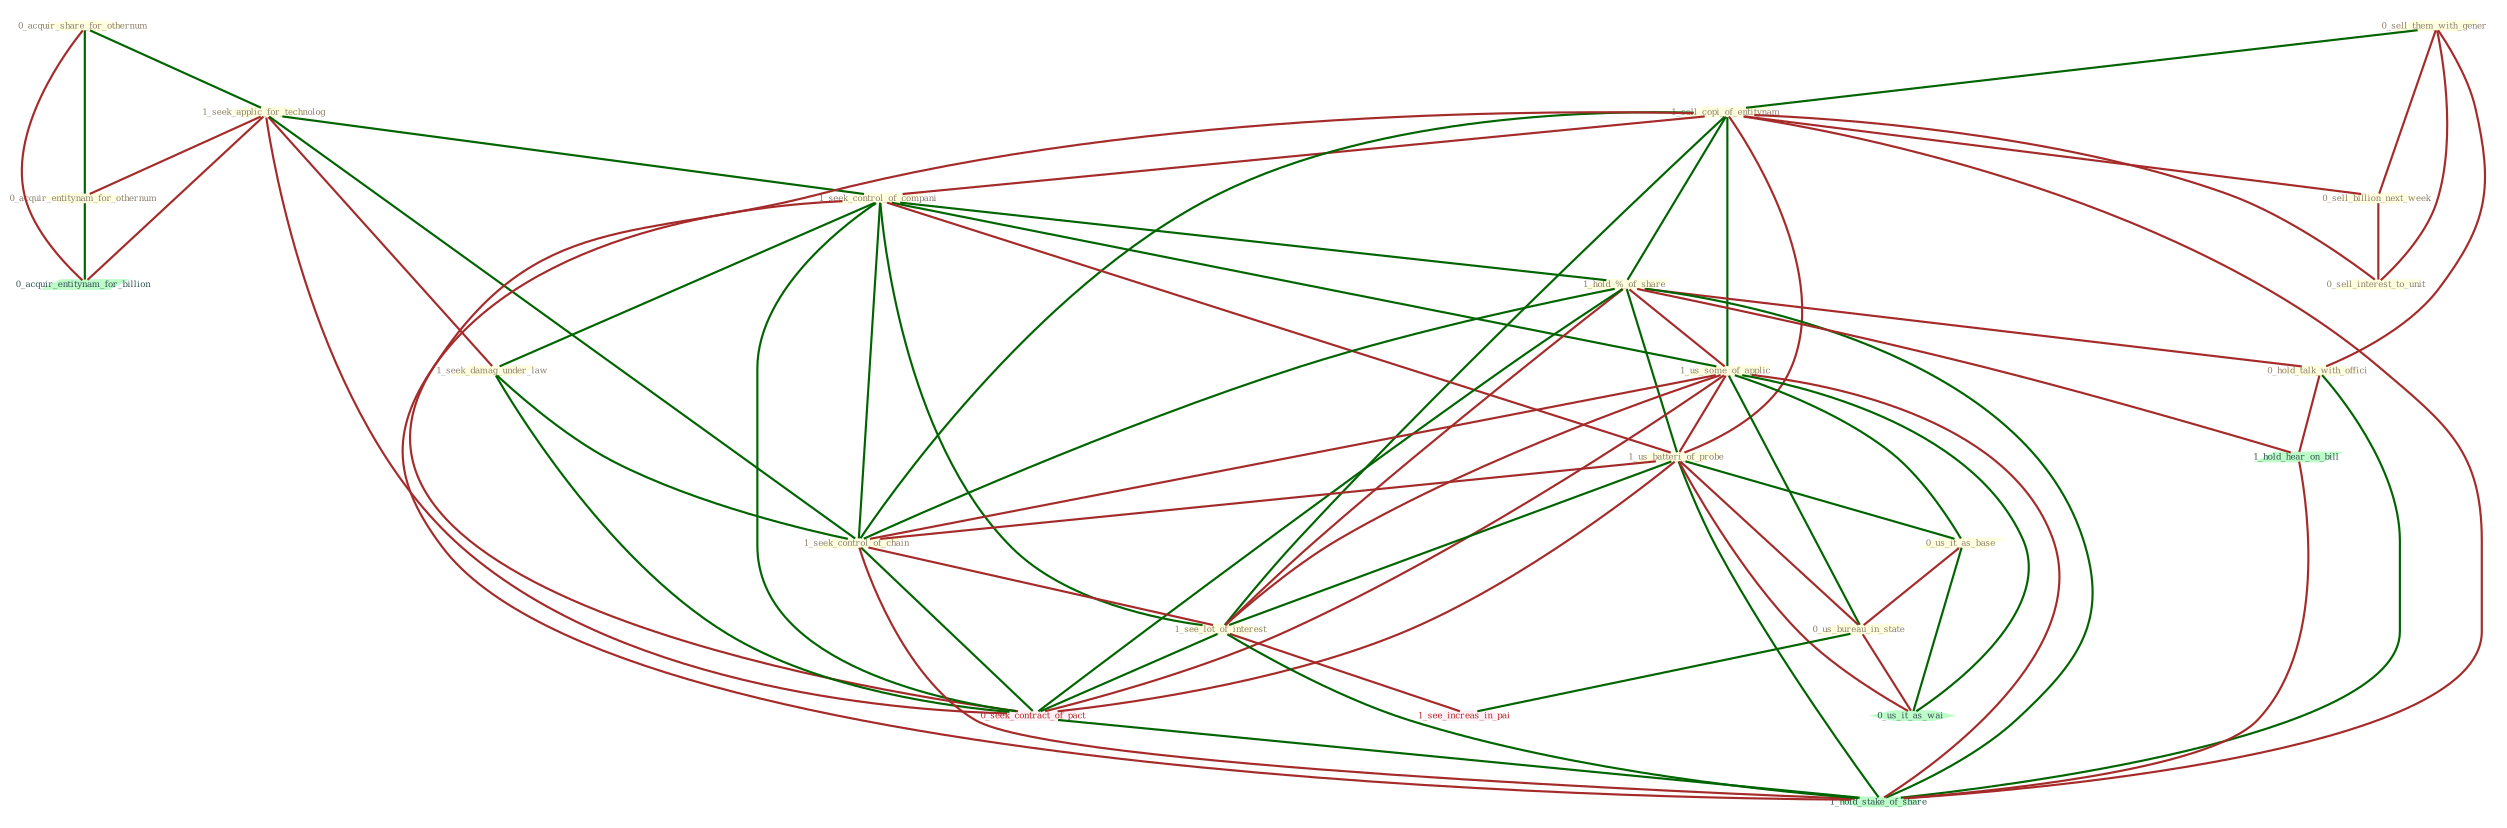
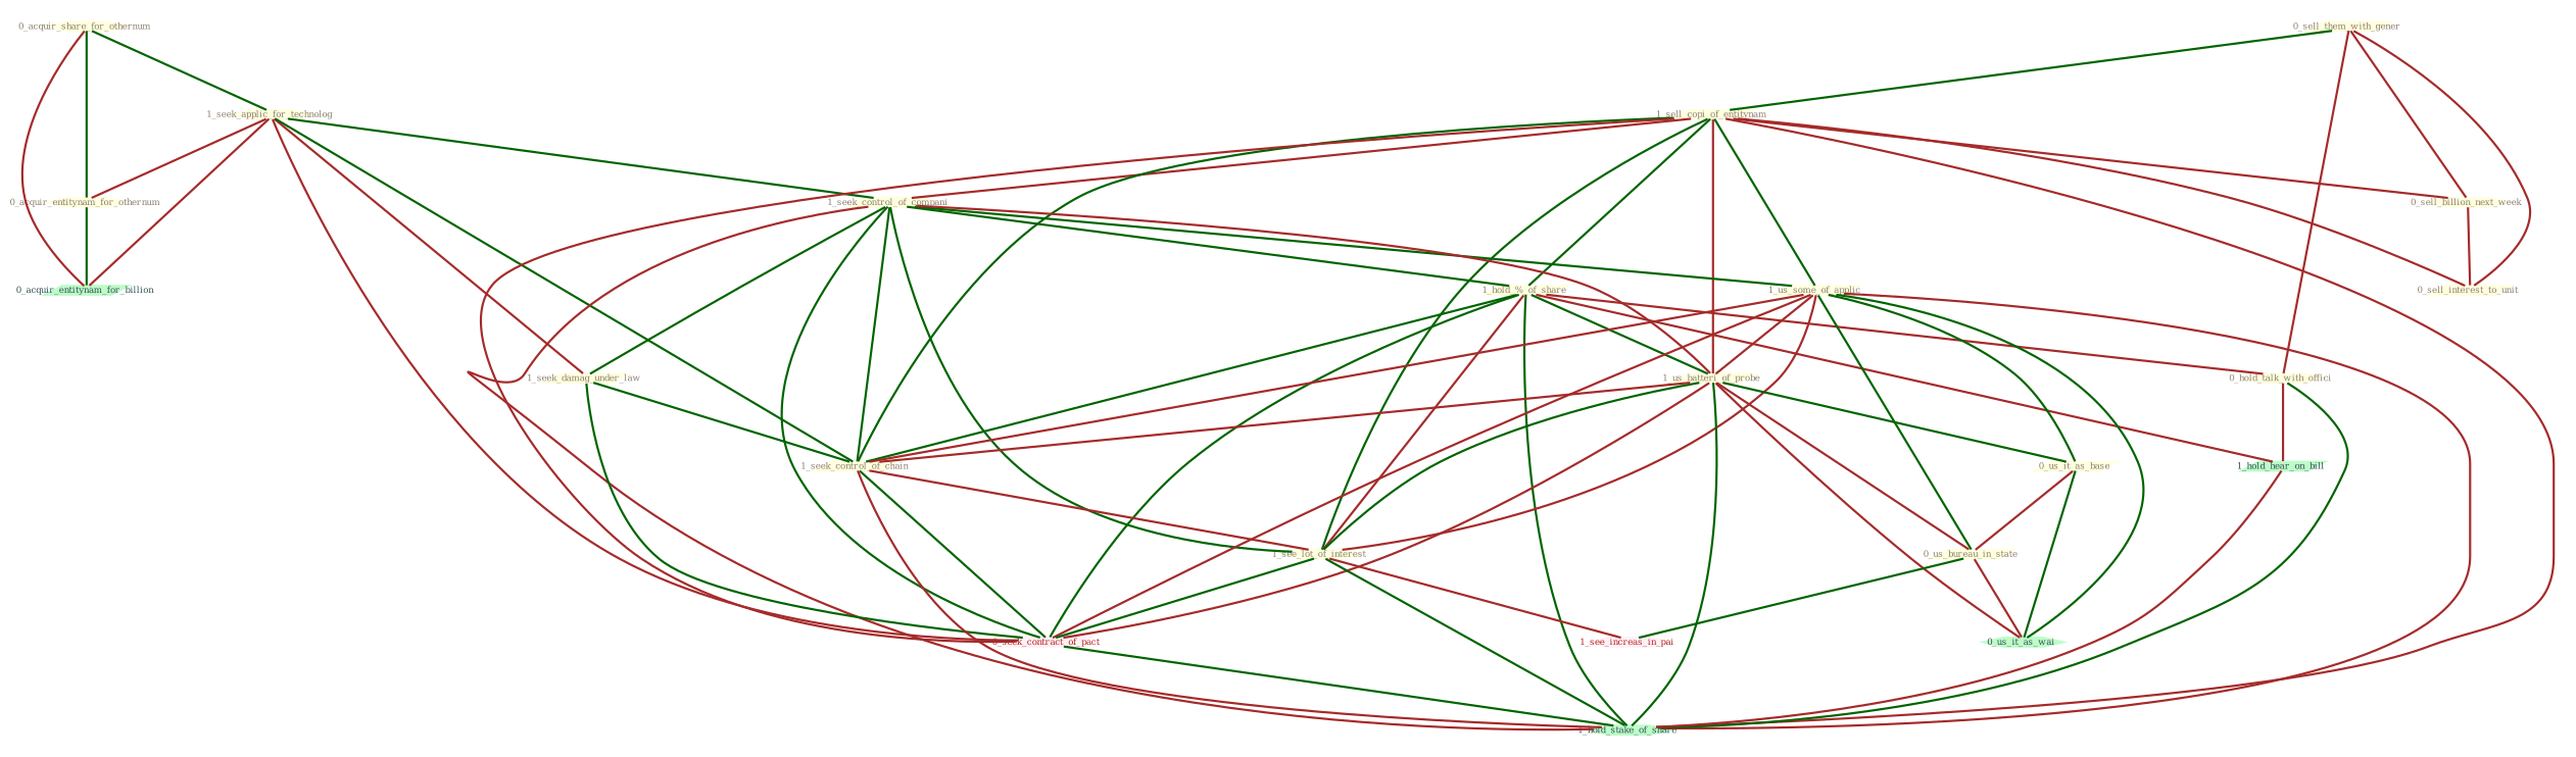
  graph {
    node [color="#ffffe0" fixedsize=true fontcolor="#8b7d6b" fontsize=4 shape=parallelogram style=filled]
    edge [color=brown w=1]
    "0_acquir_share_for_othernum " [height=.06 shape=hexagon width=.5]
    "0_sell_them_with_gener " [height=.06 width=.5]
    "1_seek_applic_for_technolog " [height=.06 shape=hexagon width=.5]
    "1_sell_copi_of_entitynam " [height=.06 width=.5]
    "1_seek_control_of_compani " [height=.06 width=.5]
    "1_hold_%_of_share " [height=.06 width=.5]
    "1_us_some_of_applic " [height=.06 width=.5]
    "0_sell_billion_next_week " [height=.06 shape=hexagon width=.5]
    "1_us_batteri_of_probe " [height=.06 width=.5]
    "0_acquir_entitynam_for_othernum " [height=.06 shape=hexagon width=.5]
    "0_us_it_as_base " [height=.06 width=.5]
    "0_sell_interest_to_unit " [height=.06 width=.5]
    "0_us_bureau_in_state " [height=.06 width=.5]
    "0_hold_talk_with_offici " [height=.06 shape=hexagon width=.5]
    "1_seek_damag_under_law " [height=.06 width=.5]
    "1_seek_control_of_chain " [height=.06 width=.5]
    "1_see_lot_of_interest " [height=.06 shape=hexagon width=.5]
    "0_seek_contract_of_pact " [color="#fff0f5" fontcolor="#b22222" height=.06 width=.5]
    "1_see_increas_in_pai " [color="#fff0f5" fontcolor="#b22222" height=.06 shape=hexagon width=.5]
    "0_acquir_entitynam_for_billion " [color="#BDFCC9" fontcolor="#2f4f4f" height=.06 width=.5]
    "1_hold_stake_of_share " [color="#BDFCC9" fontcolor="#2f4f4f" height=.06 shape=hexagon width=.5]
    "1_hold_hear_on_bill " [color="#BDFCC9" fontcolor="#2f4f4f" height=.06 width=.5]
    "0_us_it_as_wai " [color="#BDFCC9" fontcolor="#2f4f4f" height=.06 shape=hexagon width=.5]
    subgraph sub_1 {
      "0_acquir_share_for_othernum "
      "0_sell_them_with_gener "
      "1_seek_applic_for_technolog "
      "1_sell_copi_of_entitynam "
      "1_seek_control_of_compani "
      "1_hold_%_of_share "
      "1_us_some_of_applic "
      "0_sell_billion_next_week "
      "1_us_batteri_of_probe "
      "0_acquir_entitynam_for_othernum "
      "0_us_it_as_base "
      "0_sell_interest_to_unit "
      "0_us_bureau_in_state "
      "0_hold_talk_with_offici "
      "1_seek_damag_under_law "
      "1_seek_control_of_chain "
      "1_see_lot_of_interest "
    }
    subgraph sub_2 {
      "0_seek_contract_of_pact "
      "1_see_increas_in_pai "
    }
    "0_acquir_share_for_othernum " -- "1_seek_applic_for_technolog " [color=darkgreen]
    "0_acquir_share_for_othernum " -- "0_acquir_entitynam_for_othernum " [color=darkgreen w=3]
    "0_acquir_share_for_othernum " -- "0_acquir_entitynam_for_billion " [w=2]
    "0_sell_them_with_gener " -- "1_sell_copi_of_entitynam " [color=darkgreen]
    "0_sell_them_with_gener " -- "0_sell_billion_next_week "
    "0_sell_them_with_gener " -- "0_sell_interest_to_unit "
    "0_sell_them_with_gener " -- "0_hold_talk_with_offici "
    "1_seek_applic_for_technolog " -- "1_seek_control_of_compani " [color=darkgreen]
    "1_seek_applic_for_technolog " -- "0_acquir_entitynam_for_othernum "
    "1_seek_applic_for_technolog " -- "1_seek_damag_under_law "
    "1_seek_applic_for_technolog " -- "1_seek_control_of_chain " [color=darkgreen]
    "1_seek_applic_for_technolog " -- "0_seek_contract_of_pact "
    "1_seek_applic_for_technolog " -- "0_acquir_entitynam_for_billion "
    "1_sell_copi_of_entitynam " -- "1_seek_control_of_compani "
    "1_sell_copi_of_entitynam " -- "1_hold_%_of_share " [color=darkgreen]
    "1_sell_copi_of_entitynam " -- "1_us_some_of_applic " [color=darkgreen]
    "1_sell_copi_of_entitynam " -- "0_sell_billion_next_week "
    "1_sell_copi_of_entitynam " -- "1_us_batteri_of_probe "
    "1_sell_copi_of_entitynam " -- "0_sell_interest_to_unit "
    "1_sell_copi_of_entitynam " -- "1_seek_control_of_chain " [color=darkgreen]
    "1_sell_copi_of_entitynam " -- "1_see_lot_of_interest " [color=darkgreen]
    "1_sell_copi_of_entitynam " -- "0_seek_contract_of_pact "
    "1_sell_copi_of_entitynam " -- "1_hold_stake_of_share "
    "1_seek_control_of_compani " -- "1_hold_%_of_share " [color=darkgreen]
    "1_seek_control_of_compani " -- "1_us_some_of_applic " [color=darkgreen]
    "1_seek_control_of_compani " -- "1_us_batteri_of_probe "
    "1_seek_control_of_compani " -- "1_seek_damag_under_law " [color=darkgreen]
    "1_seek_control_of_compani " -- "1_seek_control_of_chain " [color=darkgreen w=3]
    "1_seek_control_of_compani " -- "1_see_lot_of_interest " [color=darkgreen]
    "1_seek_control_of_compani " -- "0_seek_contract_of_pact " [color=darkgreen w=2]
    "1_seek_control_of_compani " -- "1_hold_stake_of_share "
-   "1_hold_%_of_share " -- "1_us_some_of_applic "
    "1_hold_%_of_share " -- "1_us_batteri_of_probe " [color=darkgreen]
    "1_hold_%_of_share " -- "0_hold_talk_with_offici "
    "1_hold_%_of_share " -- "1_seek_control_of_chain " [color=darkgreen]
    "1_hold_%_of_share " -- "1_see_lot_of_interest "
    "1_hold_%_of_share " -- "0_seek_contract_of_pact " [color=darkgreen]
    "1_hold_%_of_share " -- "1_hold_stake_of_share " [color=darkgreen w=3]
    "1_hold_%_of_share " -- "1_hold_hear_on_bill "
    "1_us_some_of_applic " -- "1_us_batteri_of_probe " [w=2]
    "1_us_some_of_applic " -- "0_us_it_as_base " [color=darkgreen]
    "1_us_some_of_applic " -- "0_us_bureau_in_state " [color=darkgreen]
    "1_us_some_of_applic " -- "1_seek_control_of_chain "
    "1_us_some_of_applic " -- "1_see_lot_of_interest "
    "1_us_some_of_applic " -- "0_seek_contract_of_pact "
    "1_us_some_of_applic " -- "1_hold_stake_of_share "
    "1_us_some_of_applic " -- "0_us_it_as_wai " [color=darkgreen]
    "0_sell_billion_next_week " -- "0_sell_interest_to_unit "
    "1_us_batteri_of_probe " -- "0_us_it_as_base " [color=darkgreen]
    "1_us_batteri_of_probe " -- "0_us_bureau_in_state "
    "1_us_batteri_of_probe " -- "1_seek_control_of_chain "
    "1_us_batteri_of_probe " -- "1_see_lot_of_interest " [color=darkgreen]
    "1_us_batteri_of_probe " -- "0_seek_contract_of_pact "
    "1_us_batteri_of_probe " -- "1_hold_stake_of_share " [color=darkgreen]
    "1_us_batteri_of_probe " -- "0_us_it_as_wai "
    "0_acquir_entitynam_for_othernum " -- "0_acquir_entitynam_for_billion " [color=darkgreen w=3]
    "0_us_it_as_base " -- "0_us_bureau_in_state "
    "0_us_it_as_base " -- "0_us_it_as_wai " [color=darkgreen w=3]
    "0_us_bureau_in_state " -- "1_see_increas_in_pai " [color=darkgreen]
    "0_us_bureau_in_state " -- "0_us_it_as_wai "
    "0_hold_talk_with_offici " -- "1_hold_stake_of_share " [color=darkgreen]
    "0_hold_talk_with_offici " -- "1_hold_hear_on_bill "
    "1_seek_damag_under_law " -- "1_seek_control_of_chain " [color=darkgreen]
    "1_seek_damag_under_law " -- "0_seek_contract_of_pact " [color=darkgreen]
    "1_seek_control_of_chain " -- "1_see_lot_of_interest "
    "1_seek_control_of_chain " -- "0_seek_contract_of_pact " [color=darkgreen w=2]
    "1_seek_control_of_chain " -- "1_hold_stake_of_share "
    "1_see_lot_of_interest " -- "0_seek_contract_of_pact " [color=darkgreen]
    "1_see_lot_of_interest " -- "1_see_increas_in_pai "
    "1_see_lot_of_interest " -- "1_hold_stake_of_share " [color=darkgreen]
    "0_seek_contract_of_pact " -- "1_hold_stake_of_share " [color=darkgreen]
    "1_hold_hear_on_bill " -- "1_hold_stake_of_share "
  }
